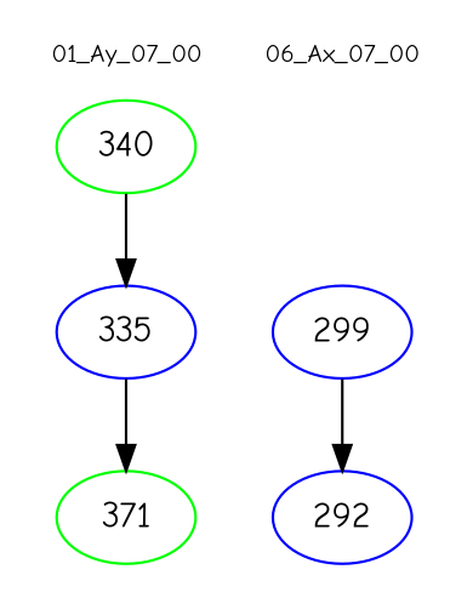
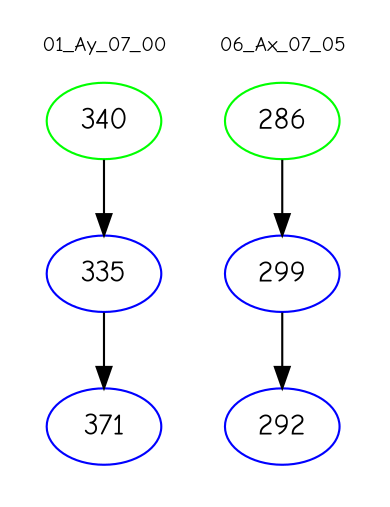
  digraph {
    fontname="Comic Neue"
    node [color=blue fontname="Comic Neue"]
    edge [color=black fontname="Comic Neue"]
    n1 [color=green label=340]
    n2 [label=335]
-   n3 [color=green label=371]
+   n3 [label=371]
+   n4 [color=green label=286]
    n5 [label=299]
    n6 [label=292]
    subgraph cluster_1 {
      color=white
      fontsize=10
      label="01_Ay_07_00"
      n1
      n2
      n3
    }
    subgraph cluster_2 {
      color=white
      fontsize=10
-     label="06_Ax_07_00"
+     label="06_Ax_07_05"
+     n4
      n5
      n6
    }
    n1 -> n2
    n2 -> n3
+   n4 -> n5
    n5 -> n6
  }
